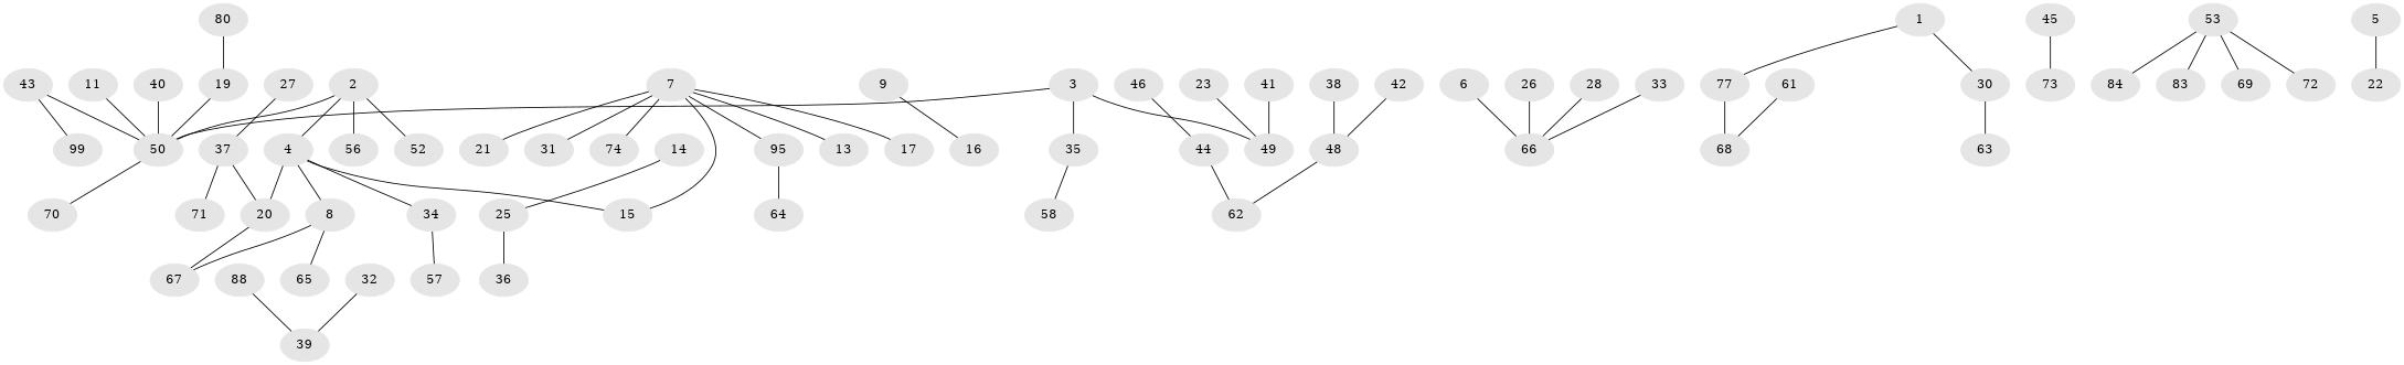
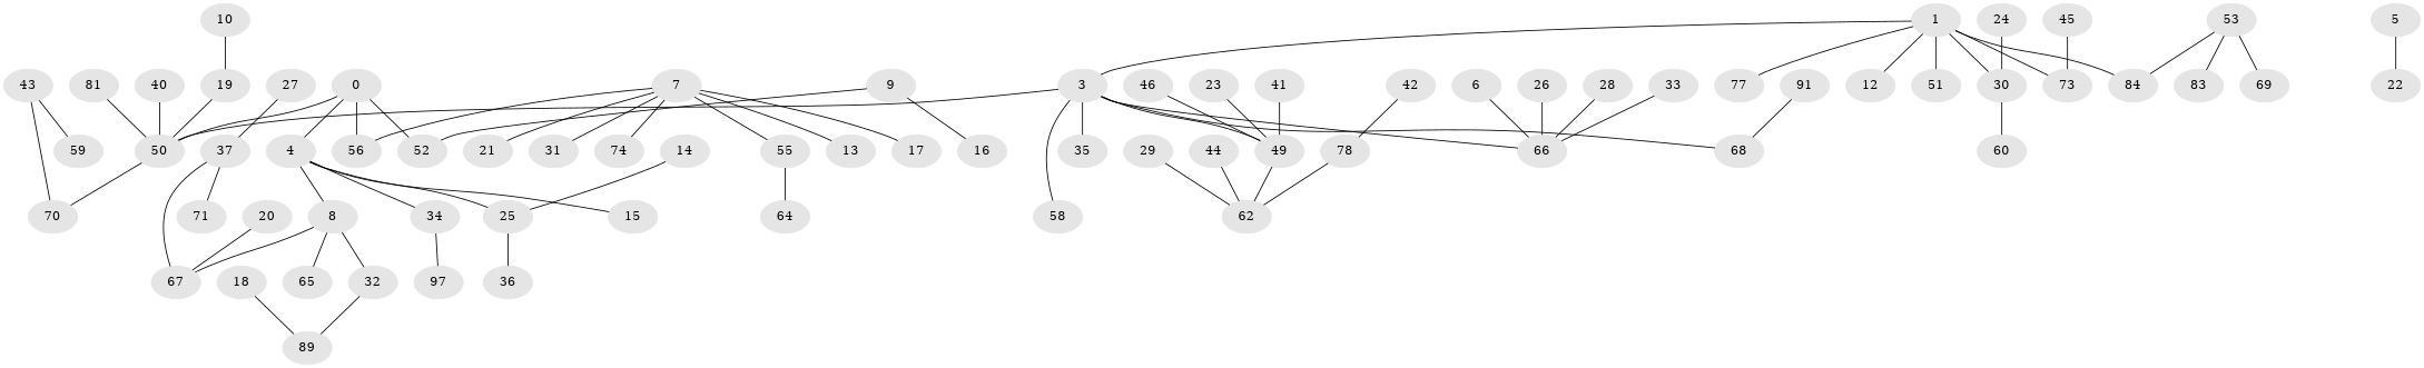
  graph {
    node [color=gray90 style=filled]
    edge [weight=1.0]
    1
    3
+   12
    30
    n5 [label=77]
+   51
    n7 [label=84]
    73
    50
    35
    49
    66
    68
-   60 [label=63]
-   2
+   60
+   2 [label=0]
    4
    52
    56
    8
    15
    25
    34
    70
    58
    62
    32
    65
    67
    36
-   57
+   57 [label=97]
    5
    22
    6
    7
    13
    17
    21
    31
-   55 [label=95]
+   55
    74
    64
-   39
+   39 [label=89]
    9
    16
-   10 [label=80]
+   10
    19
-   11
+   11 [label=81]
    14
-   18 [label=88]
+   18
    20
    23
+   24
    26
    27
    37
    71
    28
+   29
    33
-   38
-   48
+   48 [label=78]
    40
    41
    42
    43
-   59 [label=99]
+   59
    44
    45
    46
    53
    n71 [label=83]
    69
-   72
-   61
+   61 [label=91]
+   1 -- 3
+   1 -- 12
    1 -- 30
    1 -- n5
+   1 -- 51
+   1 -- n7
+   1 -- 73
    3 -- 50
    3 -- 35
    3 -- 49
-   n5 -- 68
+   3 -- 66
+   3 -- 68
    30 -- 60
    50 -- 70
-   35 -- 58
+   3 -- 58
+   49 -- 62
    2 -- 50
    2 -- 4
    2 -- 52
    2 -- 56
    4 -- 8
    4 -- 15
-   4 -- 20
+   4 -- 25
    4 -- 34
+   8 -- 32
    8 -- 65
    8 -- 67
    25 -- 36
    34 -- 57
    32 -- 39
    5 -- 22
    6 -- 66
-   7 -- 15
+   7 -- 56
    7 -- 13
    7 -- 17
    7 -- 21
    7 -- 31
    7 -- 55
    7 -- 74
    55 -- 64
+   9 -- 52
    9 -- 16
    10 -- 19
    19 -- 50
    11 -- 50
    14 -- 25
    18 -- 39
    20 -- 67
    23 -- 49
+   24 -- 30
    26 -- 66
    27 -- 37
-   37 -- 20
+   37 -- 67
    37 -- 71
    28 -- 66
+   29 -- 62
    33 -- 66
-   38 -- 48
    48 -- 62
    40 -- 50
    41 -- 49
    42 -- 48
-   43 -- 50
+   43 -- 70
    43 -- 59
    44 -- 62
    45 -- 73
-   46 -- 44
+   46 -- 49
    53 -- n7
    53 -- n71
    53 -- 69
-   53 -- 72
    61 -- 68
  }
